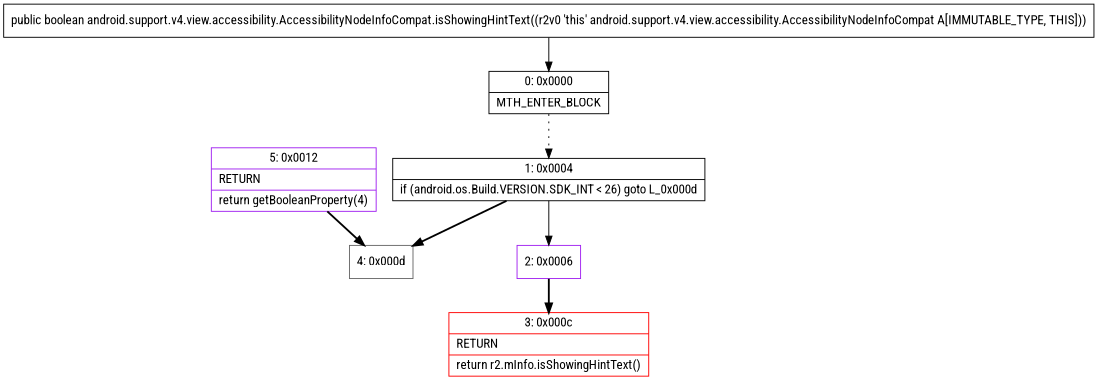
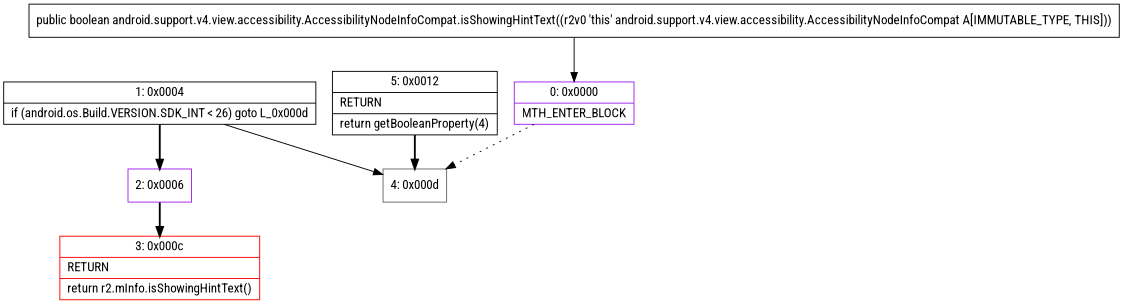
  digraph {
    fontname="Roboto Condensed"
    node [color=black fontname="Roboto Condensed" shape=record]
    edge [fontname="Roboto Condensed" style=bold]
-   n1 [label="{0\:\ 0x0000|MTH_ENTER_BLOCK\l}"]
+   n1 [color=purple label="{0\:\ 0x0000|MTH_ENTER_BLOCK\l}"]
    n2 [label="{1\:\ 0x0004|if (android.os.Build.VERSION.SDK_INT \< 26) goto L_0x000d\l}"]
    n3 [color=purple label="{2\:\ 0x0006}"]
    n4 [color=gray40 label="{4\:\ 0x000d}"]
    n5 [color=red label="{3\:\ 0x000c|RETURN\l|return r2.mInfo.isShowingHintText()\l}"]
-   n6 [color=purple label="{5\:\ 0x0012|RETURN\l|return getBooleanProperty(4)\l}"]
+   n6 [label="{5\:\ 0x0012|RETURN\l|return getBooleanProperty(4)\l}"]
    n7 [label="{public boolean android.support.v4.view.accessibility.AccessibilityNodeInfoCompat.isShowingHintText((r2v0 'this' android.support.v4.view.accessibility.AccessibilityNodeInfoCompat A[IMMUTABLE_TYPE, THIS])) }"]
-   n1 -> n2 [style=dotted]
-   n2 -> n3 [style=solid]
-   n2 -> n4
+   n1 -> n4 [style=dotted]
+   n2 -> n3
+   n2 -> n4 [style=solid]
    n3 -> n5
    n6 -> n4
    n7 -> n1 [style=solid]
  }
